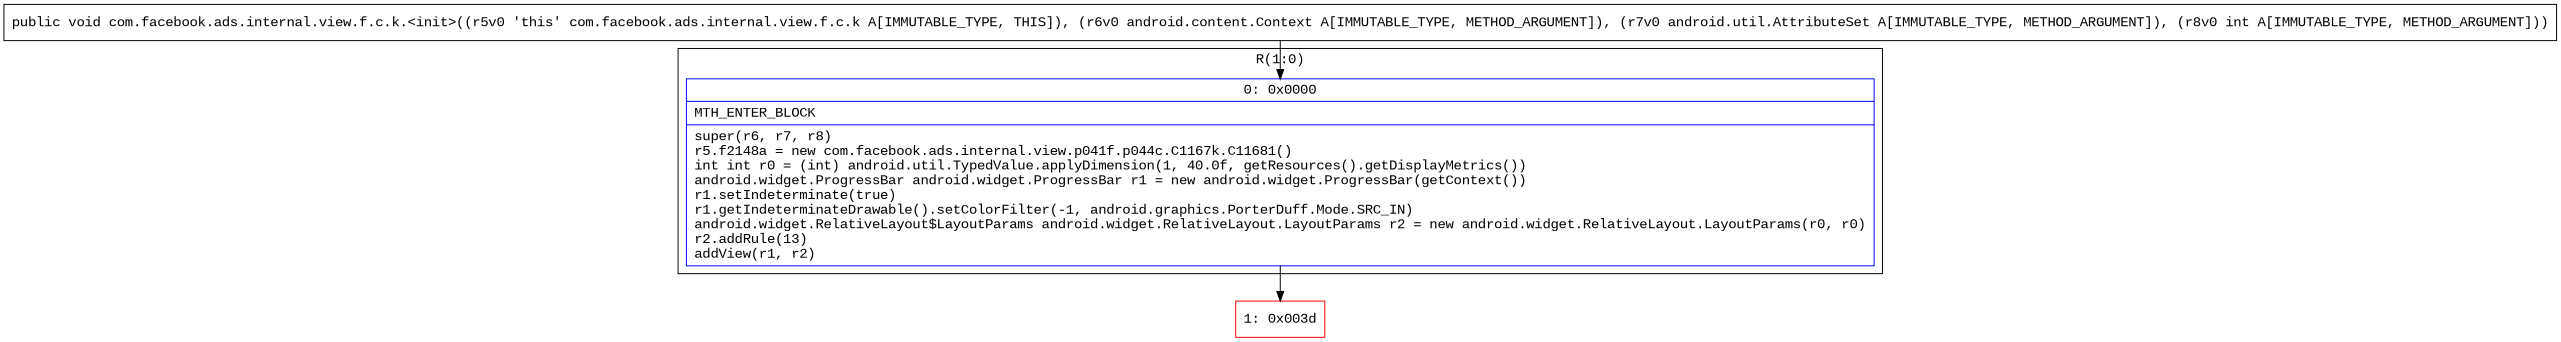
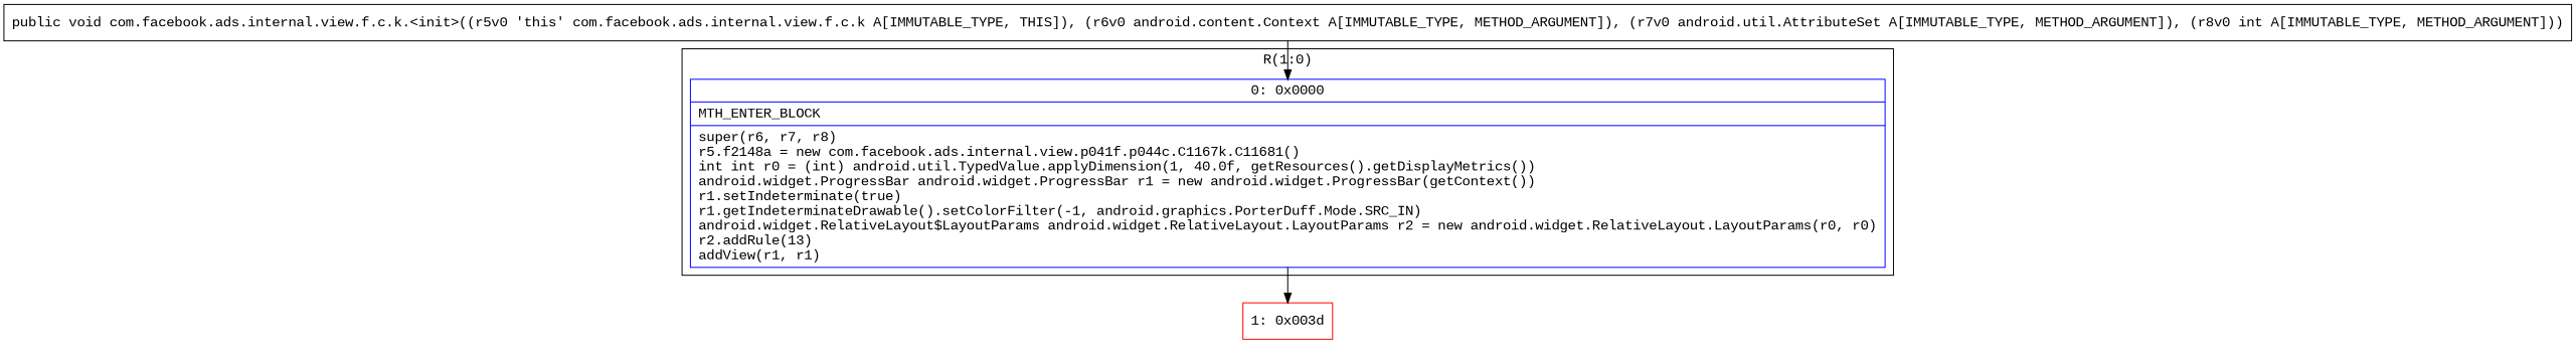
  digraph {
    fontname="Liberation Mono"
    node [shape=record fontname="Liberation Mono"]
    edge [fontname="Liberation Mono"]
-   n1 [color=blue label="{0\:\ 0x0000|MTH_ENTER_BLOCK\l|super(r6, r7, r8)\lr5.f2148a = new com.facebook.ads.internal.view.p041f.p044c.C1167k.C11681()\lint int r0 = (int) android.util.TypedValue.applyDimension(1, 40.0f, getResources().getDisplayMetrics())\landroid.widget.ProgressBar android.widget.ProgressBar r1 = new android.widget.ProgressBar(getContext())\lr1.setIndeterminate(true)\lr1.getIndeterminateDrawable().setColorFilter(\-1, android.graphics.PorterDuff.Mode.SRC_IN)\landroid.widget.RelativeLayout$LayoutParams android.widget.RelativeLayout.LayoutParams r2 = new android.widget.RelativeLayout.LayoutParams(r0, r0)\lr2.addRule(13)\laddView(r1, r2)\l}"]
+   n1 [color=blue label="{0\:\ 0x0000|MTH_ENTER_BLOCK\l|super(r6, r7, r8)\lr5.f2148a = new com.facebook.ads.internal.view.p041f.p044c.C1167k.C11681()\lint int r0 = (int) android.util.TypedValue.applyDimension(1, 40.0f, getResources().getDisplayMetrics())\landroid.widget.ProgressBar android.widget.ProgressBar r1 = new android.widget.ProgressBar(getContext())\lr1.setIndeterminate(true)\lr1.getIndeterminateDrawable().setColorFilter(\-1, android.graphics.PorterDuff.Mode.SRC_IN)\landroid.widget.RelativeLayout$LayoutParams android.widget.RelativeLayout.LayoutParams r2 = new android.widget.RelativeLayout.LayoutParams(r0, r0)\lr2.addRule(13)\laddView(r1, r1)\l}"]
    n2 [color=red label="{1\:\ 0x003d}"]
    n3 [label="{public void com.facebook.ads.internal.view.f.c.k.\<init\>((r5v0 'this' com.facebook.ads.internal.view.f.c.k A[IMMUTABLE_TYPE, THIS]), (r6v0 android.content.Context A[IMMUTABLE_TYPE, METHOD_ARGUMENT]), (r7v0 android.util.AttributeSet A[IMMUTABLE_TYPE, METHOD_ARGUMENT]), (r8v0 int A[IMMUTABLE_TYPE, METHOD_ARGUMENT])) }"]
    subgraph cluster_1 {
      label="R(1:0)"
      n1
    }
    n1 -> n2
    n3 -> n1
  }
